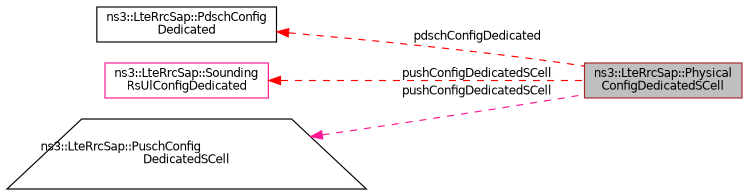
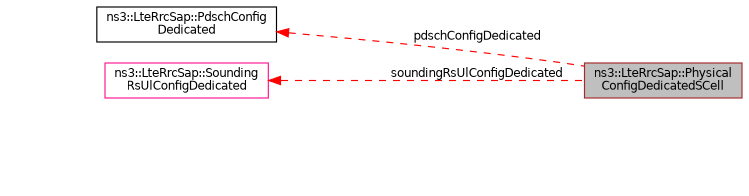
  digraph {
    rankdir=LR
    node [color=black fillcolor=white fontname=Helvetica fontsize=10 shape=box style=filled]
    edge [color=red dir=back fontname=Helvetica fontsize=10 labelfontname=Helvetica labelfontsize=10 style=dashed]
    n1 [color=brown fillcolor=grey75 fontcolor=black height=0.2 label="ns3::LteRrcSap::Physical\lConfigDedicatedSCell" width=0.4]
    n2 [height=0.2 label="ns3::LteRrcSap::PdschConfig\lDedicated" width=0.4]
    n3 [color=deeppink height=0.2 label="ns3::LteRrcSap::Sounding\lRsUlConfigDedicated" width=0.4]
-   n4 [height=0.2 label="ns3::LteRrcSap::PuschConfig\lDedicatedSCell" shape=trapezium width=0.4]
    n2 -> n1 [label=" pdschConfigDedicated"]
-   n3 -> n1 [label=" pushConfigDedicatedSCell"]
-   n4 -> n1 [color=deeppink label=" pushConfigDedicatedSCell"]
+   n3 -> n1 [label=" soundingRsUlConfigDedicated"]
  }
